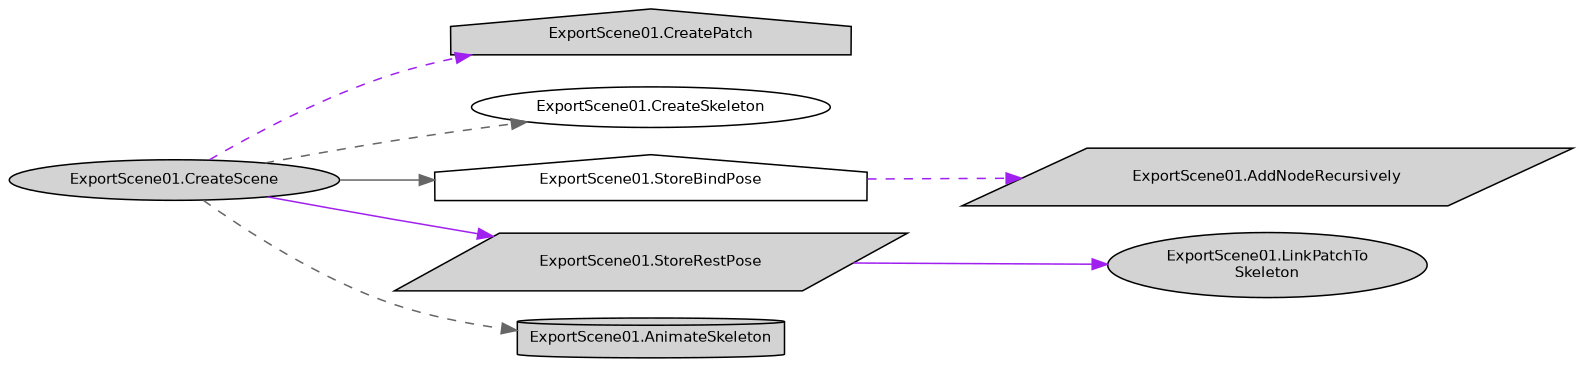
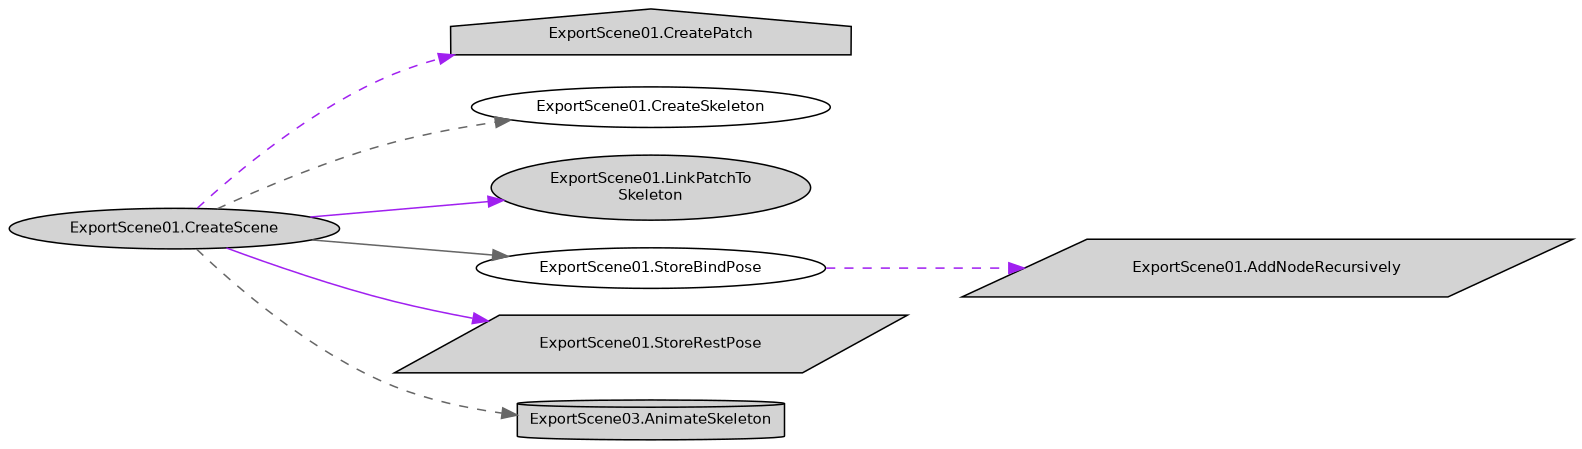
  digraph {
    rankdir=LR
    node [color=black fillcolor=lightgrey fontname=Helvetica fontsize=10 shape=ellipse style=filled]
    edge [color=purple fontname=Helvetica fontsize=10 labelfontname=Helvetica labelfontsize=10 style=dashed]
    n1 [fontcolor=black height=0.2 label="ExportScene01.CreateScene" width=0.4]
    n2 [height=0.2 label="ExportScene01.CreatePatch" shape=house width=0.4]
    n3 [fillcolor=white height=0.2 label="ExportScene01.CreateSkeleton" width=0.4]
    n4 [height=0.2 label="ExportScene01.LinkPatchTo\lSkeleton" width=0.4]
-   n5 [fillcolor=white height=0.2 label="ExportScene01.StoreBindPose" shape=house width=0.4]
+   n5 [fillcolor=white height=0.2 label="ExportScene01.StoreBindPose" width=0.4]
    n6 [height=0.2 label="ExportScene01.StoreRestPose" shape=parallelogram width=0.4]
-   n7 [height=0.2 label="ExportScene01.AnimateSkeleton" shape=cylinder width=0.4]
+   n7 [height=0.2 label="ExportScene03.AnimateSkeleton" shape=cylinder width=0.4]
    n8 [height=0.2 label="ExportScene01.AddNodeRecursively" shape=parallelogram width=0.4]
    n1 -> n2
    n1 -> n3 [color=gray40]
-   n6 -> n4 [style=solid]
+   n1 -> n4 [style=solid]
    n1 -> n5 [color=gray40 style=solid]
    n1 -> n6 [style=solid]
    n1 -> n7 [color=gray40]
    n5 -> n8
  }
